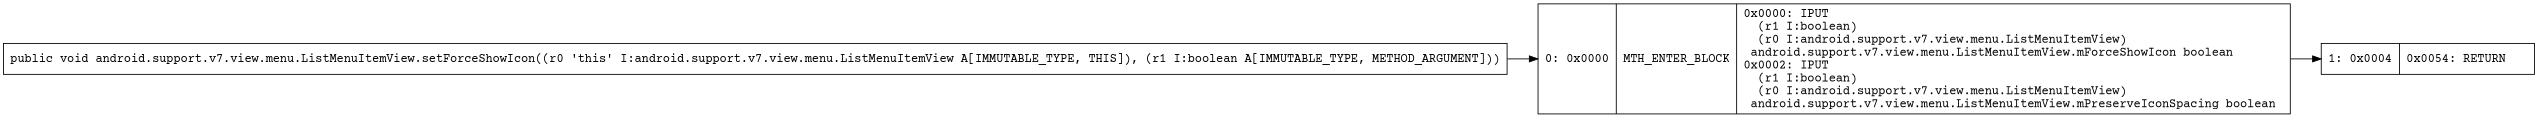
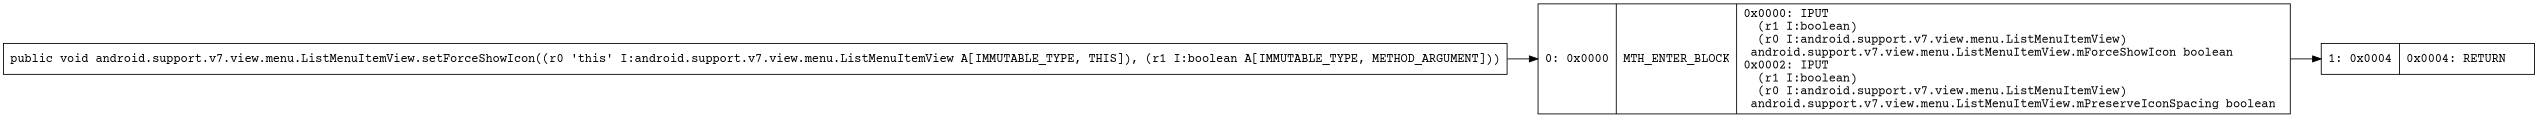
  digraph {
    rankdir=LR
    fontname="Courier Prime"
    node [shape=record fontname="Courier Prime"]
    edge [fontname="Courier Prime"]
    n1 [label="{0\:\ 0x0000|MTH_ENTER_BLOCK\l|0x0000: IPUT  \l  (r1 I:boolean)\l  (r0 I:android.support.v7.view.menu.ListMenuItemView)\l android.support.v7.view.menu.ListMenuItemView.mForceShowIcon boolean \l0x0002: IPUT  \l  (r1 I:boolean)\l  (r0 I:android.support.v7.view.menu.ListMenuItemView)\l android.support.v7.view.menu.ListMenuItemView.mPreserveIconSpacing boolean \l}"]
-   n2 [label="{1\:\ 0x0004|0x0054: RETURN   \l}"]
+   n2 [label="{1\:\ 0x0004|0x0004: RETURN   \l}"]
    n3 [label="{public void android.support.v7.view.menu.ListMenuItemView.setForceShowIcon((r0 'this' I:android.support.v7.view.menu.ListMenuItemView A[IMMUTABLE_TYPE, THIS]), (r1 I:boolean A[IMMUTABLE_TYPE, METHOD_ARGUMENT])) }"]
    n1 -> n2
    n3 -> n1
  }
